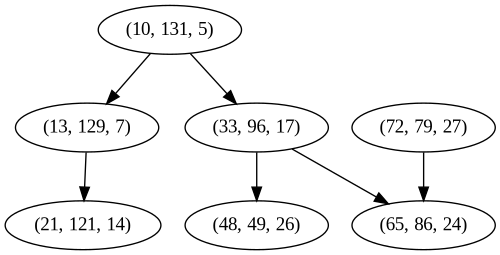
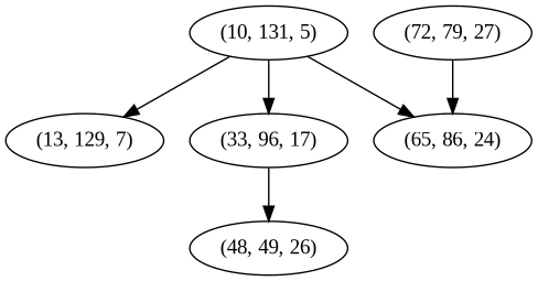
  digraph {
    fontname="Liberation Serif"
    node [fontname="Liberation Serif"]
    edge [fontname="Liberation Serif"]
    "(10, 131, 5)"
    "(13, 129, 7)"
    "(33, 96, 17)"
-   "(21, 121, 14)"
    n5 [label="(48, 49, 26)"]
    "(65, 86, 24)"
    "(72, 79, 27)"
    "(10, 131, 5)" -> "(13, 129, 7)"
    "(10, 131, 5)" -> "(33, 96, 17)"
-   "(13, 129, 7)" -> "(21, 121, 14)"
    "(33, 96, 17)" -> n5
-   "(33, 96, 17)" -> "(65, 86, 24)"
+   "(10, 131, 5)" -> "(65, 86, 24)"
    "(72, 79, 27)" -> "(65, 86, 24)"
  }
